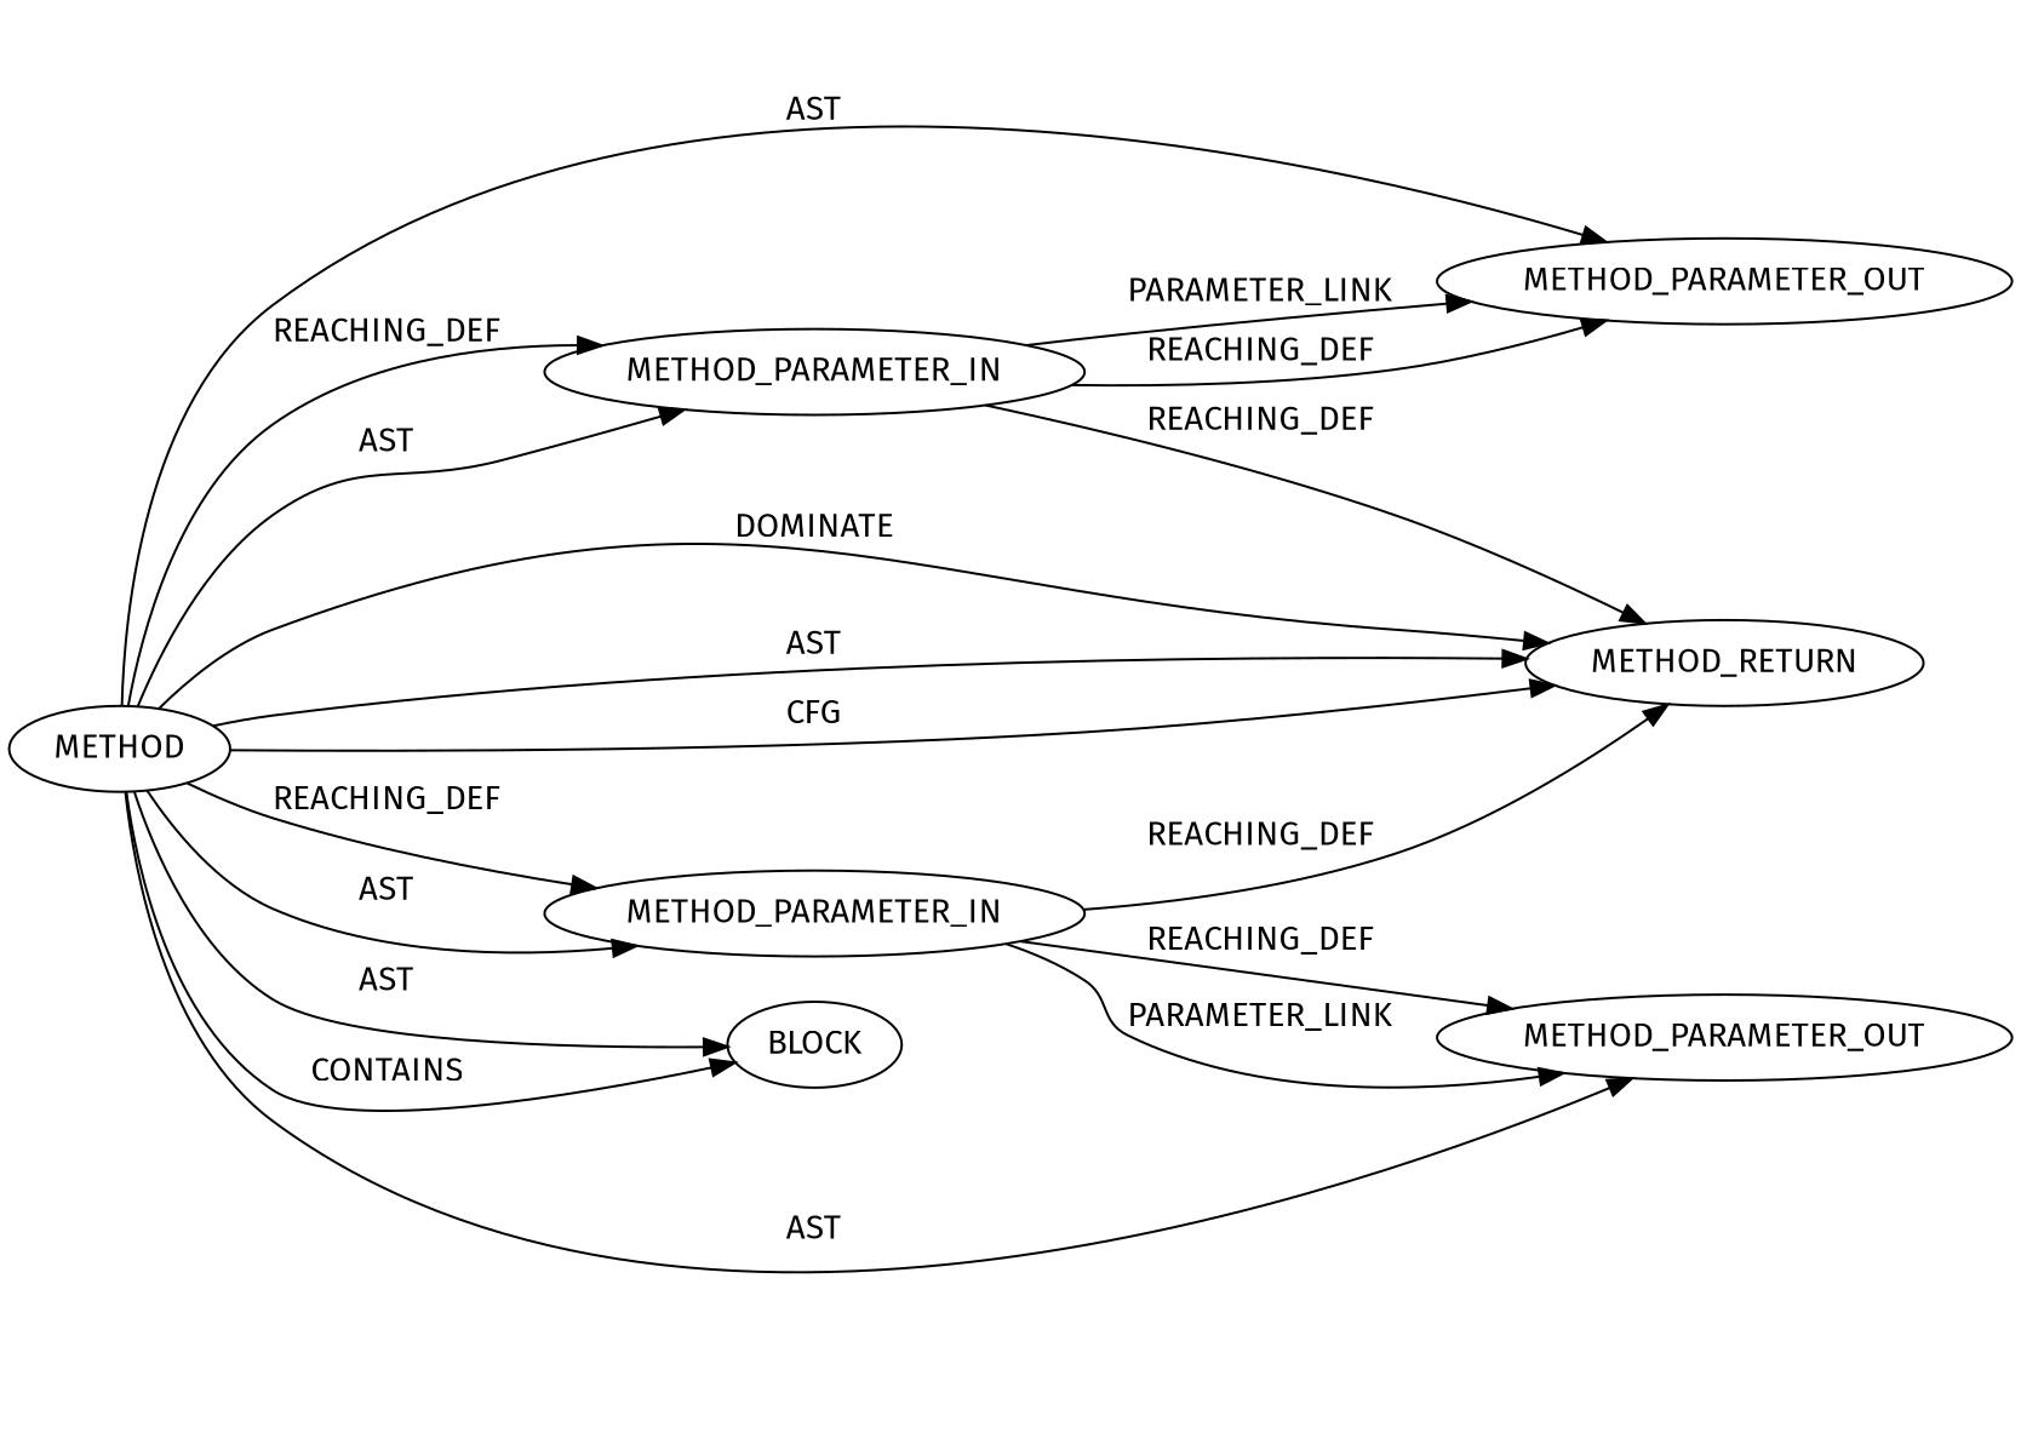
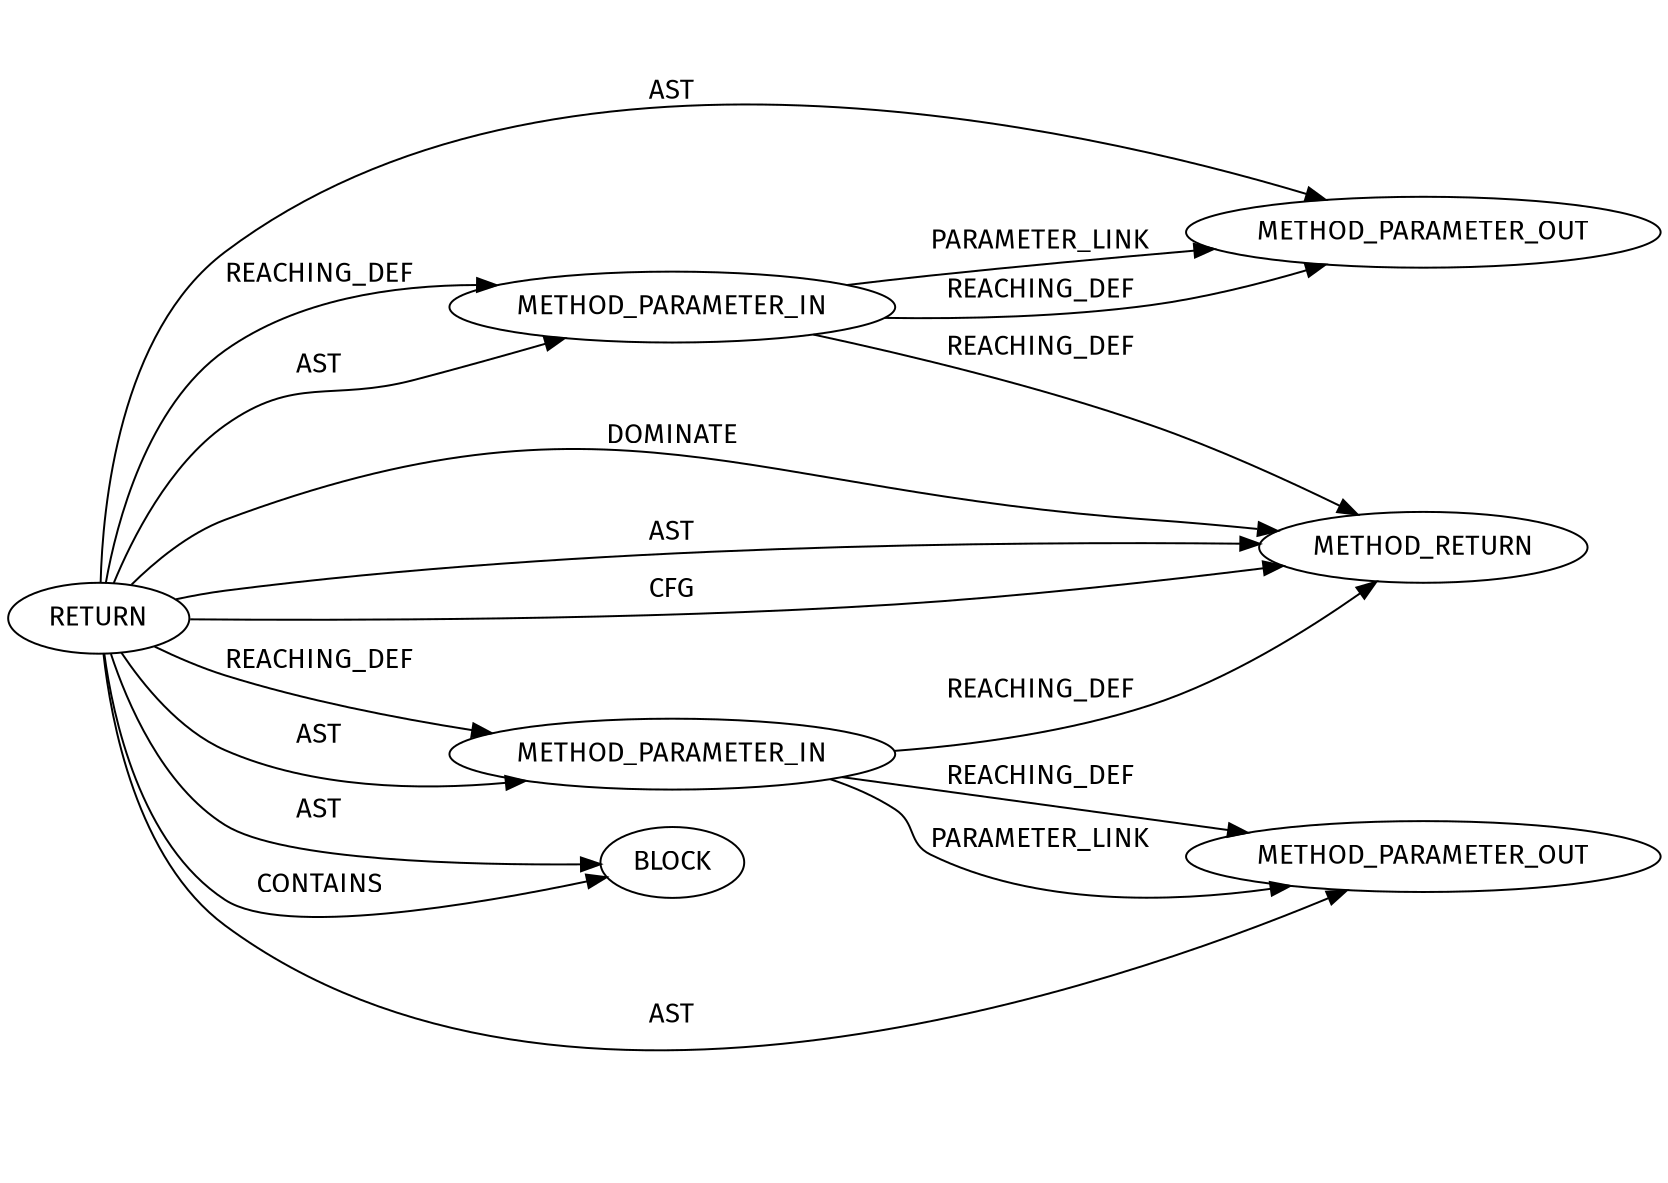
  digraph {
    fontname="Fira Sans"
    rankdir=LR
    node [CODE=p1 EVALUATION_STRATEGY=BY_VALUE IS_VARIADIC=false ORDER=1 TYPE_FULL_NAME=ANY fontname="Fira Sans"]
    edge [fontname="Fira Sans"]
    n1 [INDEX=1 NAME=p1 label=METHOD_PARAMETER_OUT]
    n2 [CODE=p2 INDEX=2 NAME=p2 ORDER=2 label=METHOD_PARAMETER_IN]
    n3 [CODE=RET ORDER=2 label=METHOD_RETURN IS_VARIADIC=""]
    n4 [CODE=p2 INDEX=2 NAME=p2 ORDER=2 label=METHOD_PARAMETER_OUT]
    n5 [ARGUMENT_INDEX=1 CODE="<empty>" label=BLOCK EVALUATION_STRATEGY="" IS_VARIADIC=""]
-   n6 [AST_PARENT_FULL_NAME="<global>" AST_PARENT_TYPE=NAMESPACE_BLOCK CODE="<empty>" FILENAME="<empty>" FULL_NAME=__pskb_trim IS_EXTERNAL=true NAME=__pskb_trim ORDER=0 label=METHOD EVALUATION_STRATEGY="" IS_VARIADIC="" TYPE_FULL_NAME=""]
+   n6 [AST_PARENT_FULL_NAME="<global>" AST_PARENT_TYPE=NAMESPACE_BLOCK CODE="<empty>" FILENAME="<empty>" FULL_NAME=__pskb_trim IS_EXTERNAL=true NAME=__pskb_trim ORDER=0 label=RETURN EVALUATION_STRATEGY="" IS_VARIADIC="" TYPE_FULL_NAME=""]
    n7 [INDEX=1 NAME=p1 label=METHOD_PARAMETER_IN]
    n2 -> n3 [VARIABLE=p2 label=REACHING_DEF]
    n2 -> n4 [VARIABLE=p2 label=REACHING_DEF]
    n2 -> n4 [label=PARAMETER_LINK]
    n6 -> n1 [label=AST]
    n6 -> n2 [label=AST]
    n6 -> n2 [label=REACHING_DEF]
    n6 -> n3 [label=DOMINATE]
    n6 -> n3 [label=AST]
    n6 -> n3 [label=CFG]
    n6 -> n4 [label=AST]
    n6 -> n5 [label=CONTAINS]
    n6 -> n5 [label=AST]
    n6 -> n7 [label=AST]
    n6 -> n7 [label=REACHING_DEF]
    n7 -> n1 [label=PARAMETER_LINK]
    n7 -> n1 [VARIABLE=p1 label=REACHING_DEF]
    n7 -> n3 [VARIABLE=p1 label=REACHING_DEF]
  }
